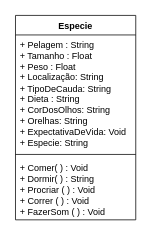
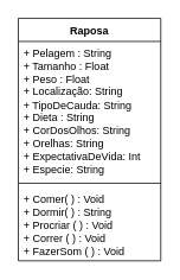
  <mxCell id="0" />
  <mxCell id="1" parent="0" />
- <mxCell id="2" value="Especie" style="swimlane;fontStyle=1;align=center;verticalAlign=top;childLayout=stackLayout;horizontal=1;startSize=26;horizontalStack=0;resizeParent=1;resizeParentMax=0;resizeLast=0;collapsible=1;marginBottom=0;whiteSpace=wrap;html=1;" vertex="1" parent="1"><mxGeometry x="20" y="20" width="160" height="272" as="geometry" /></mxCell>
- <mxCell id="3" value="+ Pelagem : String&lt;br&gt;+ Tamanho : Float&lt;br&gt;+ Peso : Float&lt;br&gt;+ Localização: String&lt;br&gt;+ TipoDeCauda: String&lt;br&gt;+ Dieta : String&lt;br&gt;+ CorDosOlhos: String&lt;br&gt;+ Orelhas: String&lt;br&gt;+ ExpectativaDeVida: Void&lt;br&gt;+ Especie: String" style="text;strokeColor=none;fillColor=none;align=left;verticalAlign=top;spacingLeft=4;spacingRight=4;overflow=hidden;rotatable=0;points=[[0,0.5],[1,0.5]];portConstraint=eastwest;whiteSpace=wrap;html=1;" vertex="1" parent="2"><mxGeometry y="26" width="160" height="154" as="geometry" /></mxCell>
+ <mxCell id="2" value="Raposa" style="swimlane;fontStyle=1;align=center;verticalAlign=top;childLayout=stackLayout;horizontal=1;startSize=26;horizontalStack=0;resizeParent=1;resizeParentMax=0;resizeLast=0;collapsible=1;marginBottom=0;whiteSpace=wrap;html=1;" vertex="1" parent="1"><mxGeometry x="20" y="20" width="160" height="272" as="geometry" /></mxCell>
+ <mxCell id="3" value="+ Pelagem : String&lt;br&gt;+ Tamanho : Float&lt;br&gt;+ Peso : Float&lt;br&gt;+ Localização: String&lt;br&gt;+ TipoDeCauda: String&lt;br&gt;+ Dieta : String&lt;br&gt;+ CorDosOlhos: String&lt;br&gt;+ Orelhas: String&lt;br&gt;+ ExpectativaDeVida: Int&lt;br&gt;+ Especie: String" style="text;strokeColor=none;fillColor=none;align=left;verticalAlign=top;spacingLeft=4;spacingRight=4;overflow=hidden;rotatable=0;points=[[0,0.5],[1,0.5]];portConstraint=eastwest;whiteSpace=wrap;html=1;" vertex="1" parent="2"><mxGeometry y="26" width="160" height="154" as="geometry" /></mxCell>
  <mxCell id="4" value="" style="line;strokeWidth=1;fillColor=none;align=left;verticalAlign=middle;spacingTop=-1;spacingLeft=3;spacingRight=3;rotatable=0;labelPosition=right;points=[];portConstraint=eastwest;strokeColor=inherit;" vertex="1" parent="2"><mxGeometry y="180" width="160" height="10" as="geometry" /></mxCell>
  <mxCell id="5" value="+ Comer( ) : Void&lt;br&gt;+ Dormir( ) : String&lt;br&gt;+ Procriar ( ) : Void&lt;br&gt;+ Correr ( ) : Void&lt;br&gt;+ FazerSom ( ) : Void" style="text;strokeColor=none;fillColor=none;align=left;verticalAlign=top;spacingLeft=4;spacingRight=4;overflow=hidden;rotatable=0;points=[[0,0.5],[1,0.5]];portConstraint=eastwest;whiteSpace=wrap;html=1;" vertex="1" parent="2"><mxGeometry y="190" width="160" height="82" as="geometry" /></mxCell>
